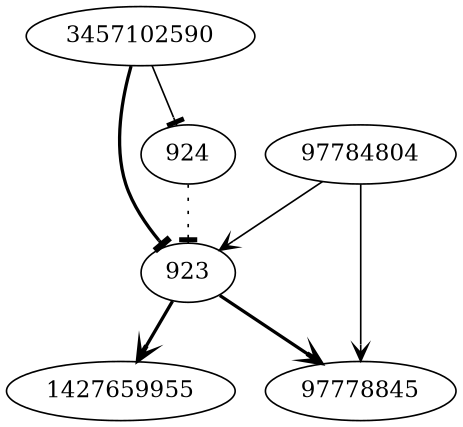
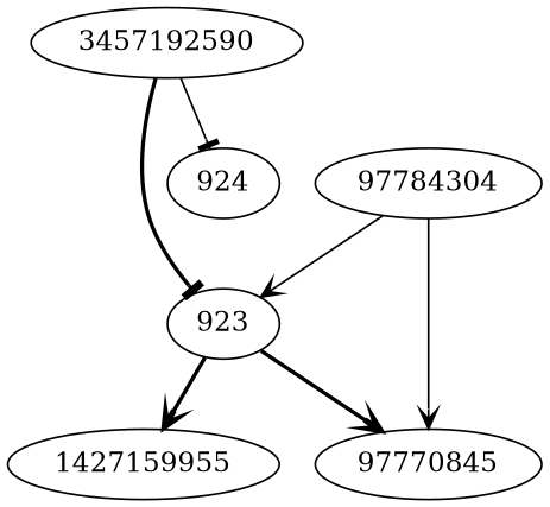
  strict digraph {
    edge [arrowhead=vee style=solid]
-   97784804
+   97784804 [label=97784304]
    923
-   97770845 [label=97778845]
-   1427159955 [label=1427659955]
+   97770845
+   1427159955
    924
-   3457102590
+   3457102590 [label=3457192590]
    97784804 -> 923
    97784804 -> 97770845
    923 -> 97770845 [style=bold]
    923 -> 1427159955 [style=bold]
-   924 -> 923 [arrowhead=tee style=dotted]
    3457102590 -> 923 [arrowhead=tee style=bold]
    3457102590 -> 924 [arrowhead=tee]
  }
